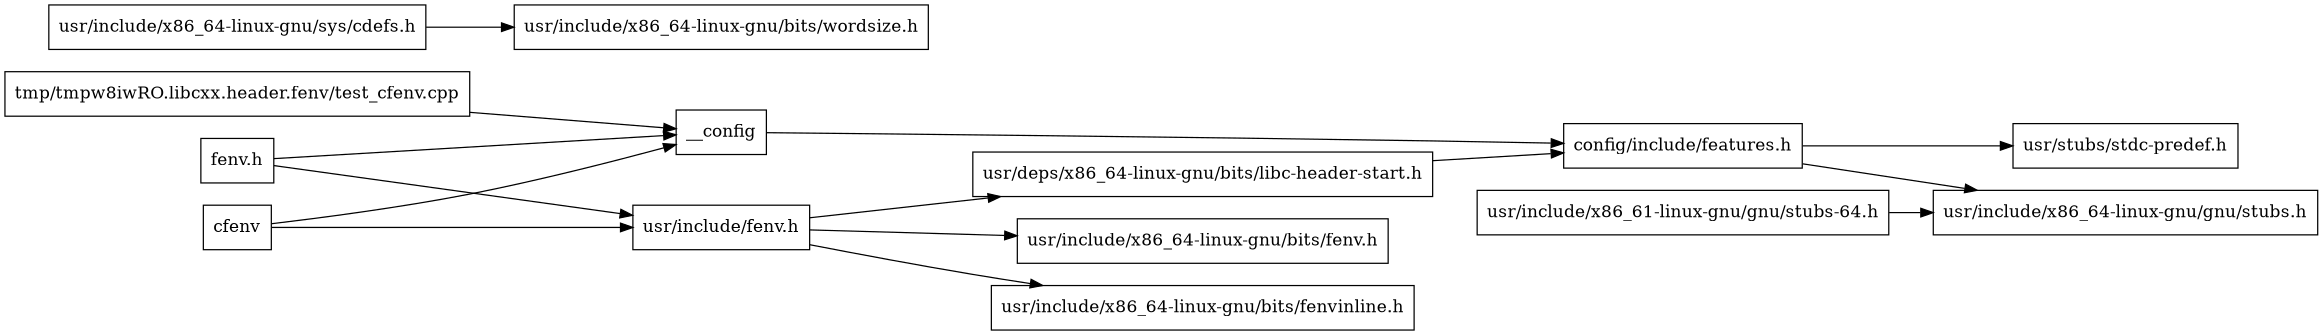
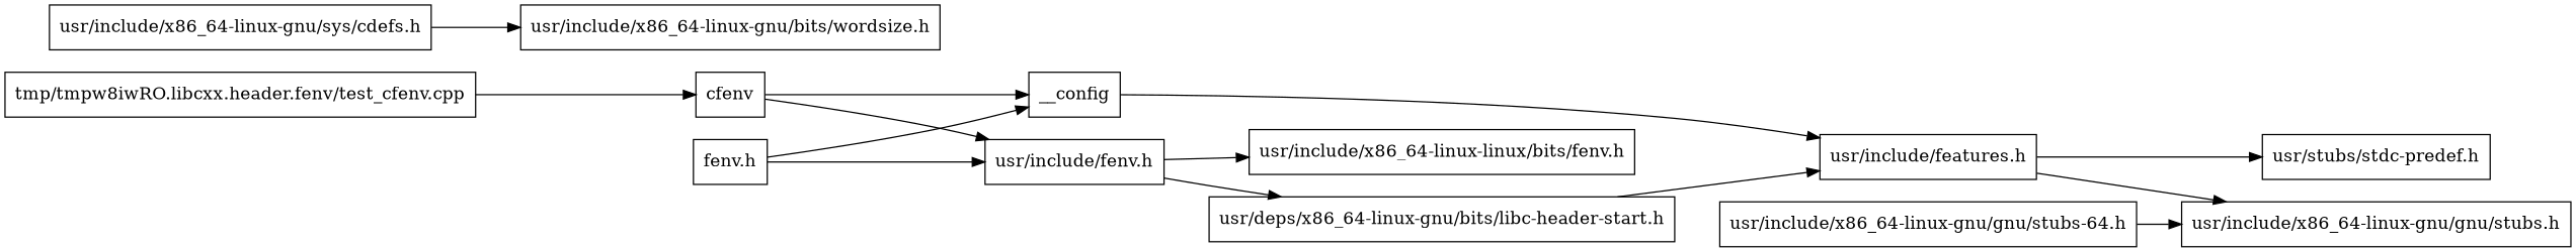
  digraph {
    rankdir=LR
    node [shape=box]
    n1 [label=cfenv]
    n2 [label=__config]
    n3 [label="usr/include/fenv.h"]
-   n4 [label="config/include/features.h"]
+   n4 [label="usr/include/features.h"]
    n5 [label="fenv.h"]
    n6 [label="tmp/tmpw8iwRO.libcxx.header.fenv/test_cfenv.cpp"]
    n7 [label="usr/stubs/stdc-predef.h"]
    n8 [label="usr/include/x86_64-linux-gnu/gnu/stubs.h"]
    n9 [label="usr/include/x86_64-linux-gnu/sys/cdefs.h"]
    n10 [label="usr/include/x86_64-linux-gnu/bits/wordsize.h"]
-   n11 [label="usr/include/x86_61-linux-gnu/gnu/stubs-64.h"]
+   n11 [label="usr/include/x86_64-linux-gnu/gnu/stubs-64.h"]
    n12 [label="usr/deps/x86_64-linux-gnu/bits/libc-header-start.h"]
-   n13 [label="usr/include/x86_64-linux-gnu/bits/fenv.h"]
-   n14 [label="usr/include/x86_64-linux-gnu/bits/fenvinline.h"]
+   n13 [label="usr/include/x86_64-linux-linux/bits/fenv.h"]
    n1 -> n2
    n1 -> n3
    n2 -> n4
    n3 -> n12
    n3 -> n13
-   n3 -> n14
    n4 -> n7
    n4 -> n8
    n5 -> n2
    n5 -> n3
-   n6 -> n2
+   n6 -> n1
    n9 -> n10
    n11 -> n8
    n12 -> n4
  }
